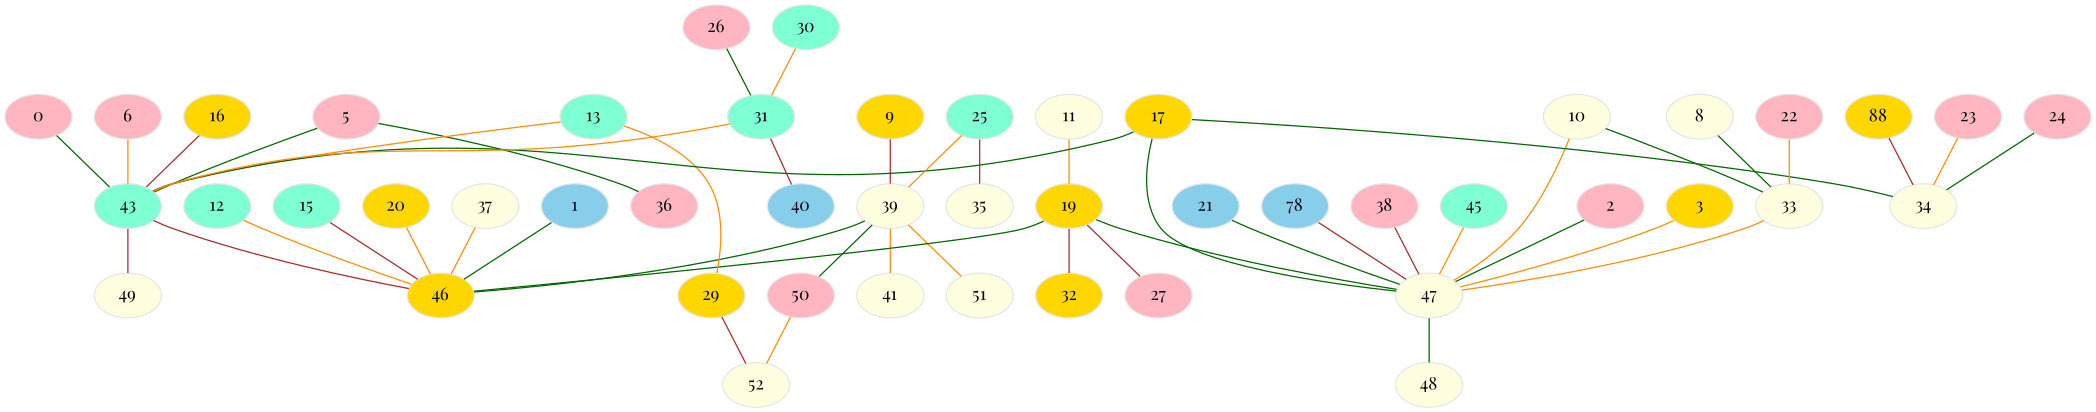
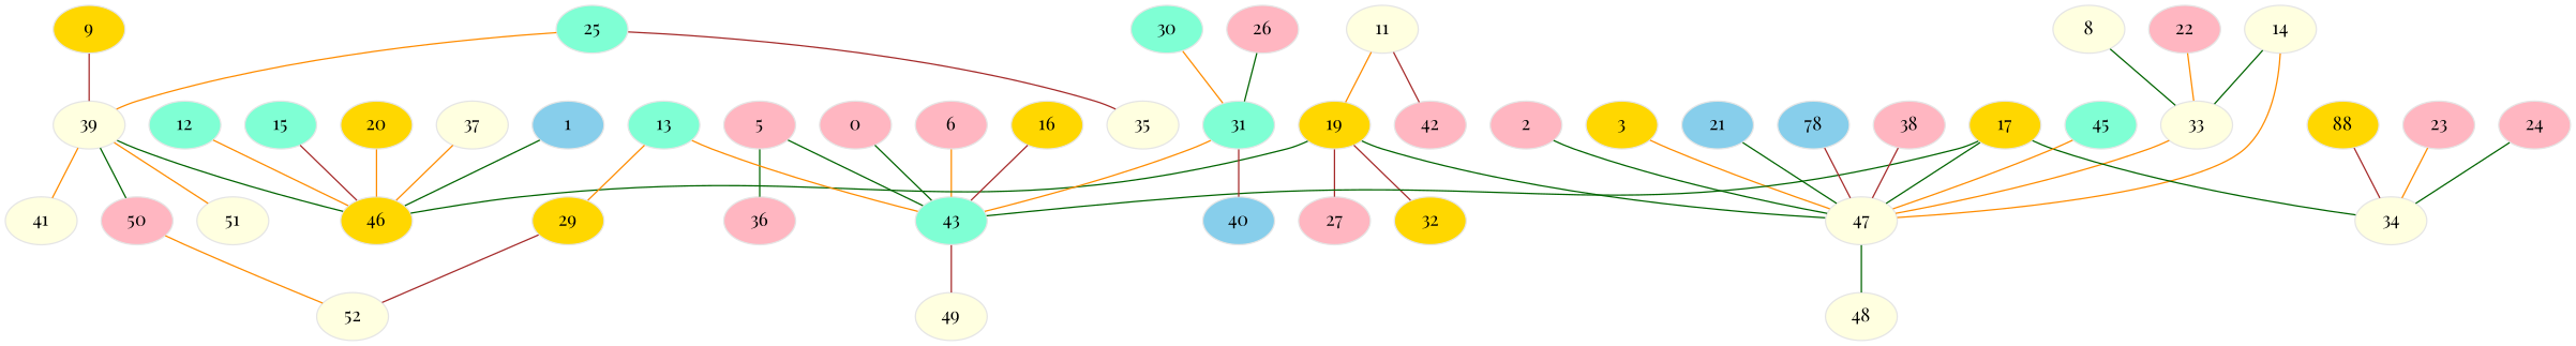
  graph {
    fontname="Playfair Display"
    node [color=gray90 fillcolor=lightyellow fontname="Playfair Display" style=filled]
    edge [color=darkorange fontname="Playfair Display" weight=1.0]
    1 [fillcolor=skyblue]
    46 [fillcolor=gold]
    2 [fillcolor=lightpink]
    47
    48
    3 [fillcolor=gold]
    n7 [fillcolor=lightpink label=0]
    43 [fillcolor=aquamarine]
    49
    5 [fillcolor=lightpink]
    36 [fillcolor=lightpink]
    6 [fillcolor=lightpink]
    8
    33
    9 [fillcolor=gold]
    39
    41
    50 [fillcolor=lightpink]
    51
    29 [fillcolor=gold]
    52
    19 [fillcolor=gold]
    11
+   42 [fillcolor=lightpink]
    27 [fillcolor=lightpink]
    32 [fillcolor=gold]
    12 [fillcolor=aquamarine]
    13 [fillcolor=aquamarine]
-   14 [label=10]
+   14
    15 [fillcolor=aquamarine]
    16 [fillcolor=gold]
    17 [fillcolor=gold]
    34
    n34 [fillcolor=gold label=88]
    20 [fillcolor=gold]
    21 [fillcolor=skyblue]
    22 [fillcolor=lightpink]
    23 [fillcolor=lightpink]
    24 [fillcolor=lightpink]
    25 [fillcolor=aquamarine]
    35
    26 [fillcolor=lightpink]
    31 [fillcolor=aquamarine]
    40 [fillcolor=skyblue]
    n45 [fillcolor=skyblue label=78]
    30 [fillcolor=aquamarine]
    37
    38 [fillcolor=lightpink]
    45 [fillcolor=aquamarine]
    1 -- 46 [color=darkgreen]
    2 -- 47 [color=darkgreen]
    47 -- 48 [color=darkgreen]
    3 -- 47
    n7 -- 43 [color=darkgreen]
-   43 -- 46 [color=brown]
    43 -- 49 [color=brown]
    5 -- 43 [color=darkgreen]
    5 -- 36 [color=darkgreen]
    6 -- 43
    8 -- 33 [color=darkgreen]
    33 -- 47
    9 -- 39 [color=brown]
    39 -- 46 [color=darkgreen]
    39 -- 41
    39 -- 50 [color=darkgreen]
    39 -- 51
    50 -- 52
    29 -- 52 [color=brown]
    19 -- 46 [color=darkgreen]
    19 -- 47 [color=darkgreen]
    19 -- 27 [color=brown]
    19 -- 32 [color=brown]
    11 -- 19
+   11 -- 42 [color=brown]
    12 -- 46
    13 -- 43
    13 -- 29
    14 -- 47
    14 -- 33 [color=darkgreen]
    15 -- 46 [color=brown]
    16 -- 43 [color=brown]
    17 -- 47 [color=darkgreen]
    17 -- 43 [color=darkgreen]
    17 -- 34 [color=darkgreen]
    n34 -- 34 [color=brown]
    20 -- 46
    21 -- 47 [color=darkgreen]
    22 -- 33
    23 -- 34
    24 -- 34 [color=darkgreen]
    25 -- 39
    25 -- 35 [color=brown]
    26 -- 31 [color=darkgreen]
    31 -- 43
    31 -- 40 [color=brown]
    n45 -- 47 [color=brown]
    30 -- 31
    37 -- 46
    38 -- 47 [color=brown]
    45 -- 47
  }
